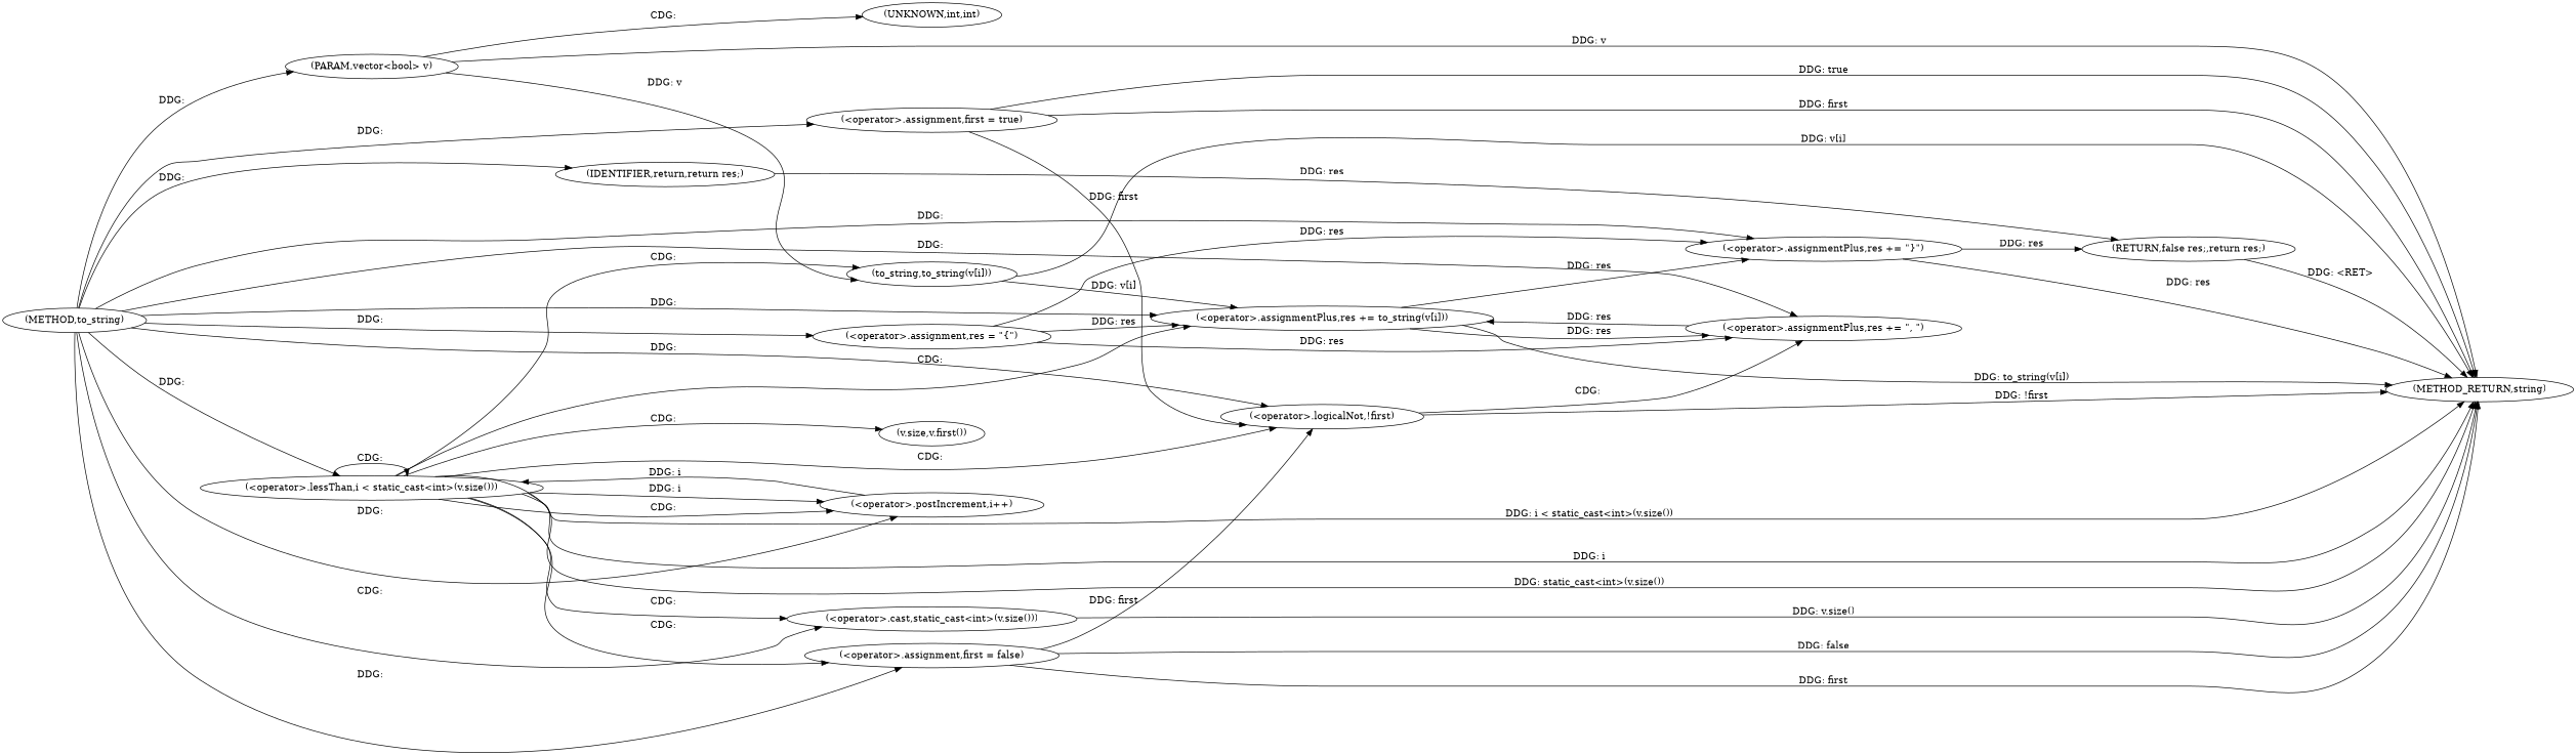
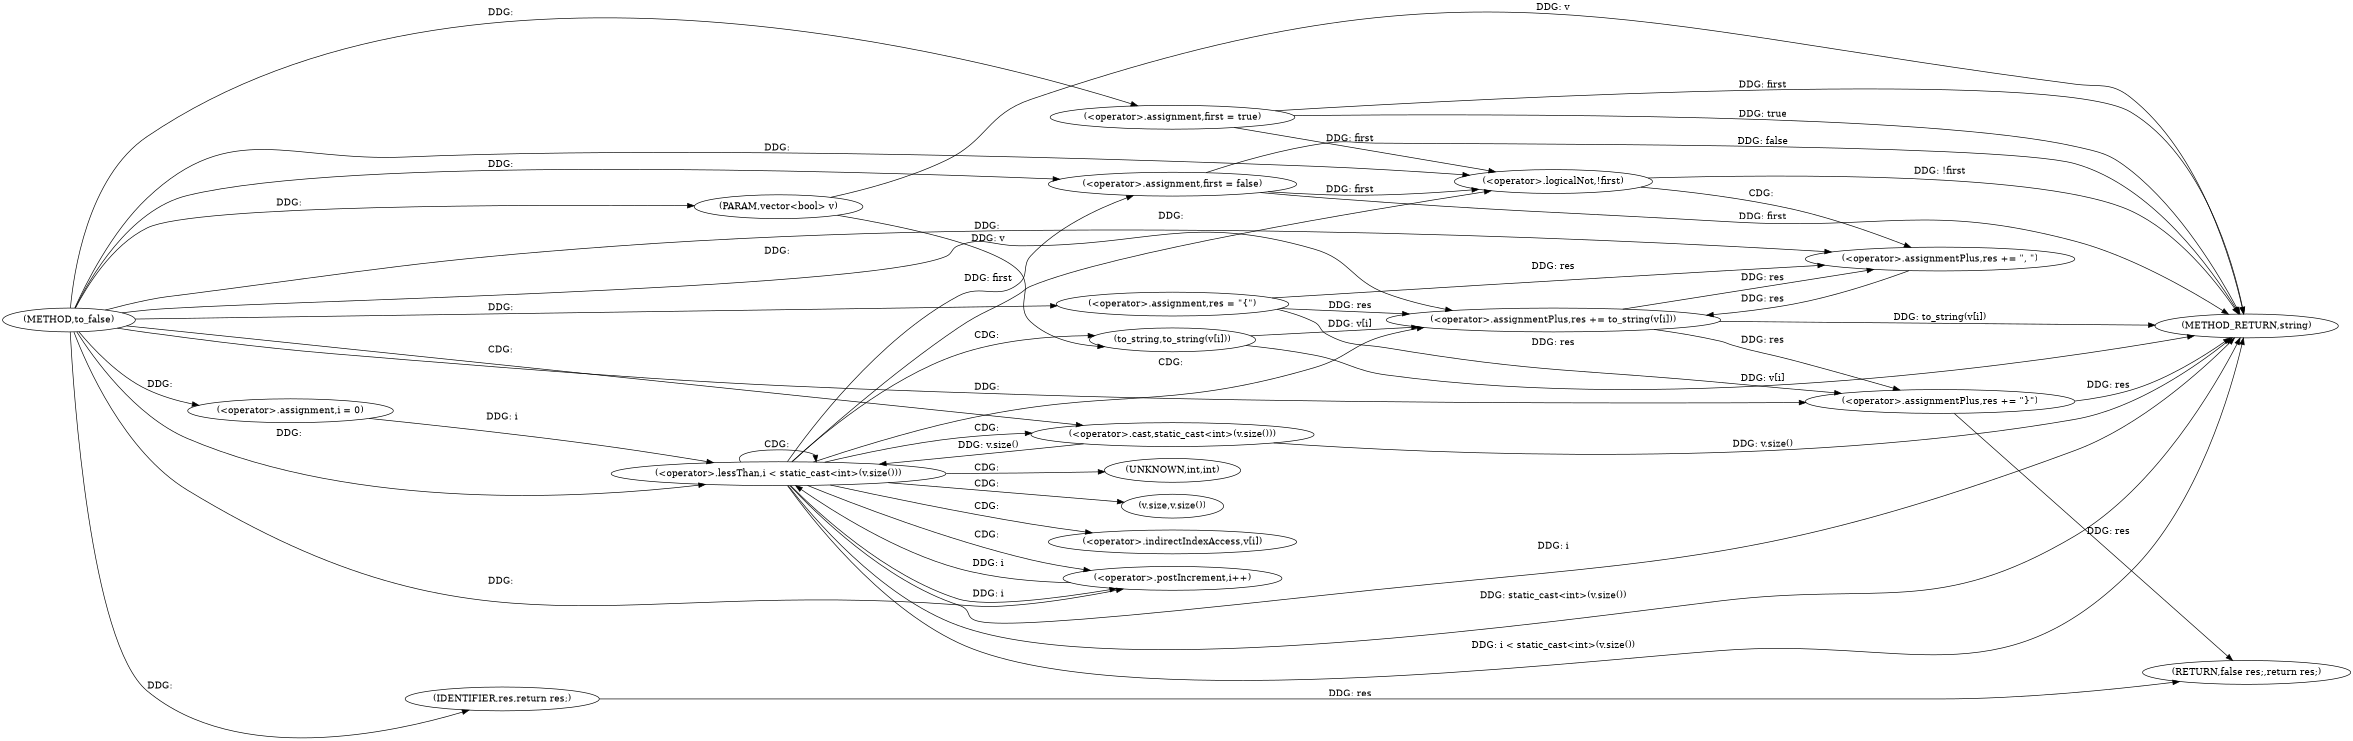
  digraph {
    rankdir=LR
-   n1 [label="(METHOD,to_string)"]
+   n1 [label="(METHOD,to_false)"]
    n2 [label="(PARAM,vector<bool> v)"]
    n3 [label="(<operator>.assignment,first = true)"]
    n4 [label="(<operator>.assignment,res = \"{\")"]
    n5 [label="(<operator>.assignmentPlus,res += \"}\")"]
+   n6 [label="(<operator>.assignment,i = 0)"]
    n7 [label="(<operator>.lessThan,i < static_cast<int>(v.size()))"]
    n8 [label="(<operator>.postIncrement,i++)"]
-   n9 [label="(IDENTIFIER,return,return res;)"]
+   n9 [label="(IDENTIFIER,res,return res;)"]
    n10 [label="(<operator>.assignment,first = false)"]
    n11 [label="(<operator>.assignmentPlus,res += to_string(v[i]))"]
    n12 [label="(<operator>.cast,static_cast<int>(v.size()))"]
    n13 [label="(<operator>.logicalNot,!first)"]
    n14 [label="(<operator>.assignmentPlus,res += \", \")"]
    n15 [label="(METHOD_RETURN,string)"]
    n16 [label="(to_string,to_string(v[i]))"]
    n17 [label="(RETURN,false res;,return res;)"]
    n18 [label="(UNKNOWN,int,int)"]
-   n19 [label="(v.size,v.first())"]
+   n19 [label="(v.size,v.size())"]
+   n20 [label="(<operator>.indirectIndexAccess,v[i])"]
    n1 -> n2 [label="DDG: "]
    n1 -> n3 [label="DDG: "]
    n1 -> n4 [label="DDG: "]
    n1 -> n5 [label="DDG: "]
+   n1 -> n6 [label="DDG: "]
    n1 -> n7 [label="DDG: "]
    n1 -> n8 [label="DDG: "]
    n1 -> n9 [label="DDG: "]
    n1 -> n10 [label="DDG: "]
    n1 -> n11 [label="DDG: "]
    n1 -> n12 [label="CDG: "]
    n1 -> n13 [label="DDG: "]
    n1 -> n14 [label="DDG: "]
    n2 -> n15 [label="DDG: v"]
    n2 -> n16 [label="DDG: v"]
    n3 -> n13 [label="DDG: first"]
    n3 -> n15 [label="DDG: first"]
    n3 -> n15 [label="DDG: true"]
    n4 -> n5 [label="DDG: res"]
    n4 -> n11 [label="DDG: res"]
    n4 -> n14 [label="DDG: res"]
    n5 -> n15 [label="DDG: res"]
    n5 -> n17 [label="DDG: res"]
+   n6 -> n7 [label="DDG: i"]
    n7 -> n7 [label="CDG: "]
    n7 -> n8 [label="DDG: i"]
    n7 -> n8 [label="CDG: "]
-   n7 -> n10 [label="CDG: "]
+   n7 -> n10 [label="DDG: first"]
    n7 -> n11 [label="CDG: "]
    n7 -> n12 [label="CDG: "]
-   n7 -> n13 [label="CDG: "]
+   n7 -> n13 [label="DDG: "]
    n7 -> n15 [label="DDG: i"]
    n7 -> n15 [label="DDG: static_cast<int>(v.size())"]
    n7 -> n15 [label="DDG: i < static_cast<int>(v.size())"]
    n7 -> n16 [label="CDG: "]
-   n2 -> n18 [label="CDG: "]
+   n7 -> n18 [label="CDG: "]
    n7 -> n19 [label="CDG: "]
+   n7 -> n20 [label="CDG: "]
    n8 -> n7 [label="DDG: i"]
    n9 -> n17 [label="DDG: res"]
    n10 -> n13 [label="DDG: first"]
    n10 -> n15 [label="DDG: first"]
    n10 -> n15 [label="DDG: false"]
    n11 -> n5 [label="DDG: res"]
    n11 -> n14 [label="DDG: res"]
    n11 -> n15 [label="DDG: to_string(v[i])"]
+   n12 -> n7 [label="DDG: v.size()"]
    n12 -> n15 [label="DDG: v.size()"]
    n13 -> n14 [label="CDG: "]
    n13 -> n15 [label="DDG: !first"]
    n14 -> n11 [label="DDG: res"]
    n16 -> n11 [label="DDG: v[i]"]
    n16 -> n15 [label="DDG: v[i]"]
-   n17 -> n15 [label="DDG: <RET>"]
  }
